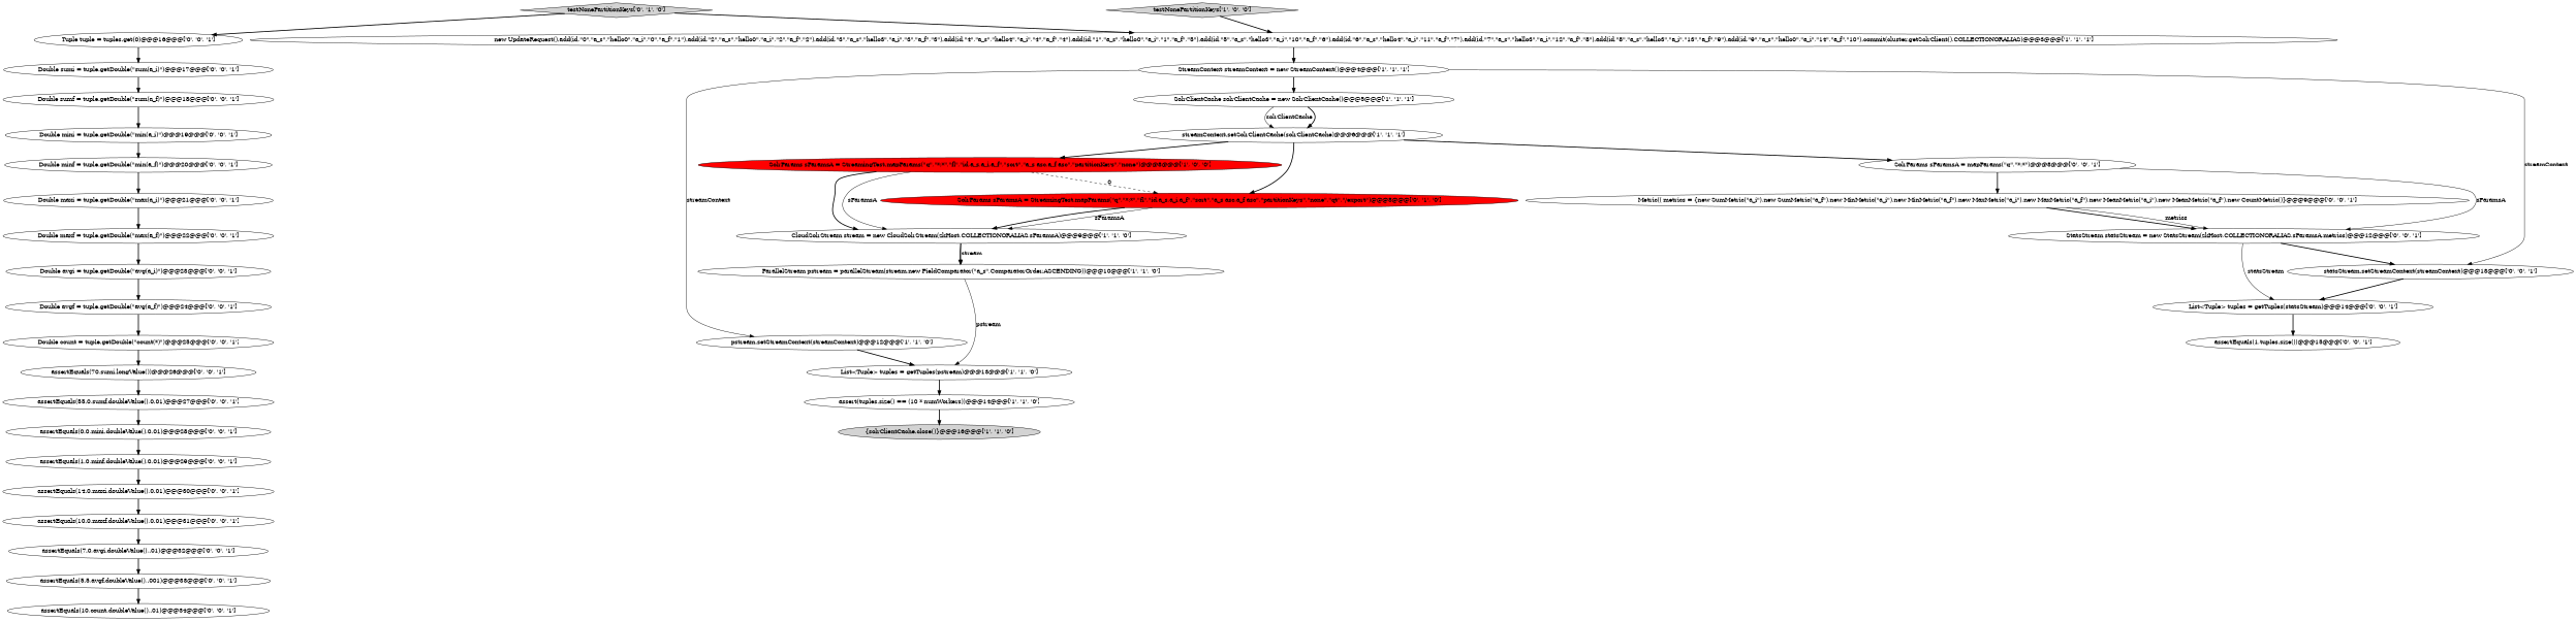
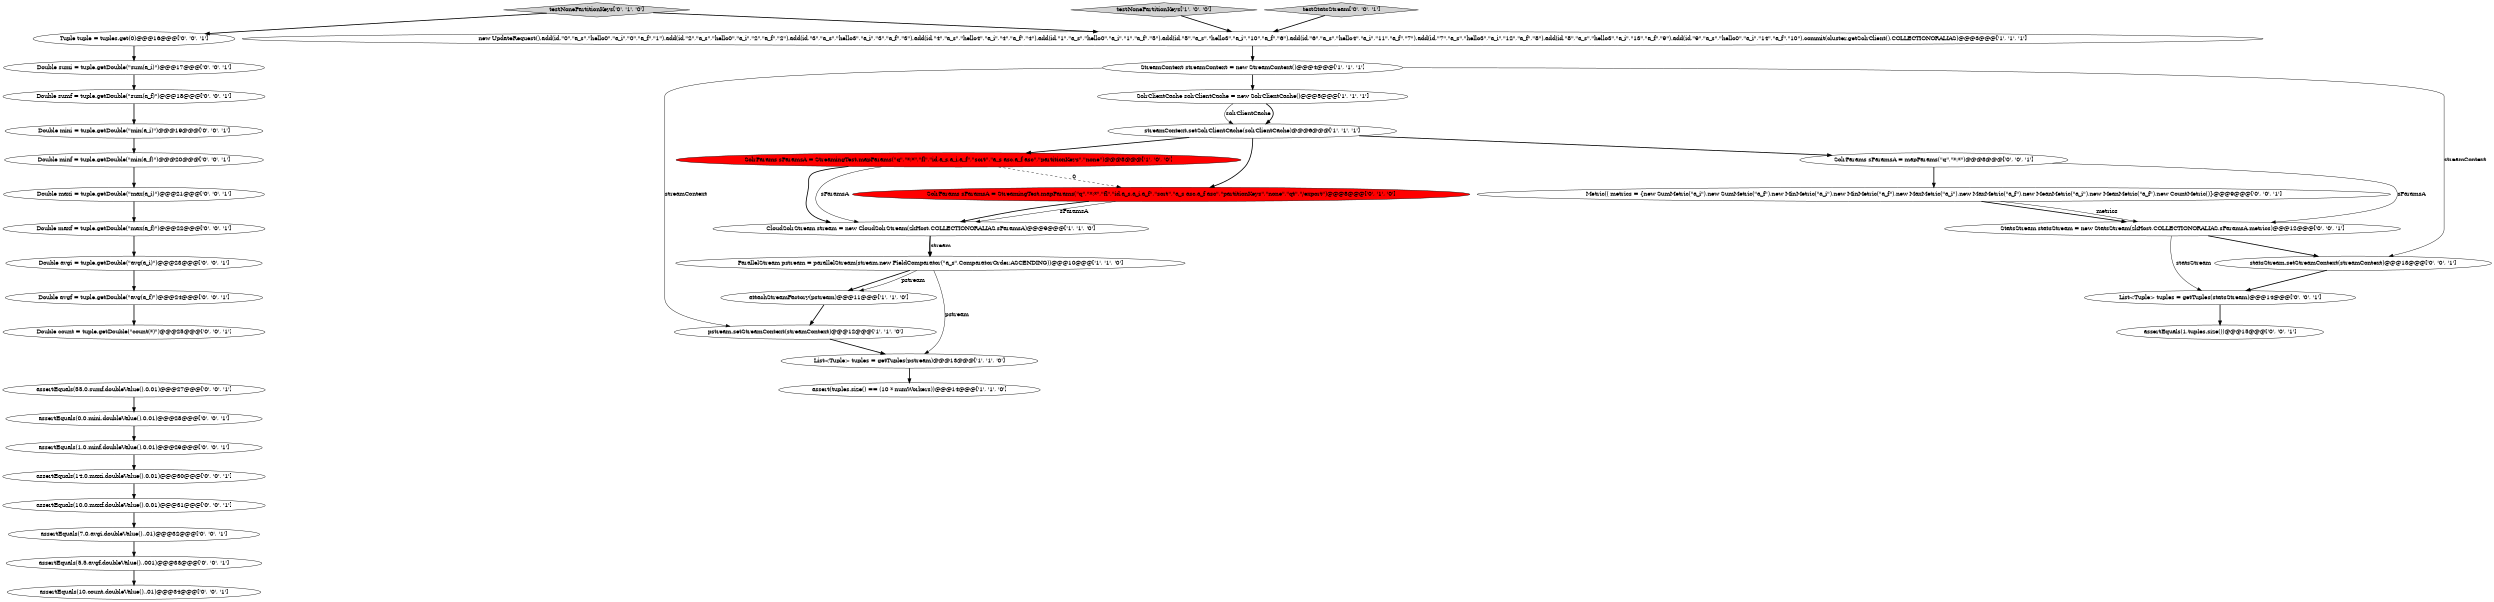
  digraph {
    node [fillcolor=white shape=ellipse style=filled]
    edge [style=bold]
    n1 [label="Double maxi = tuple.getDouble(\"max(a_i)\")@@@21@@@['0', '0', '1']"]
    n2 [label="Double maxf = tuple.getDouble(\"max(a_f)\")@@@22@@@['0', '0', '1']"]
    n3 [label="Double avgi = tuple.getDouble(\"avg(a_i)\")@@@23@@@['0', '0', '1']"]
    n4 [label="Metric(( metrics = {new SumMetric(\"a_i\"),new SumMetric(\"a_f\"),new MinMetric(\"a_i\"),new MinMetric(\"a_f\"),new MaxMetric(\"a_i\"),new MaxMetric(\"a_f\"),new MeanMetric(\"a_i\"),new MeanMetric(\"a_f\"),new CountMetric()}@@@9@@@['0', '0', '1']"]
    n5 [label="StatsStream statsStream = new StatsStream(zkHost,COLLECTIONORALIAS,sParamsA,metrics)@@@12@@@['0', '0', '1']"]
    n6 [label="List<Tuple> tuples = getTuples(statsStream)@@@14@@@['0', '0', '1']"]
    n7 [label="statsStream.setStreamContext(streamContext)@@@13@@@['0', '0', '1']"]
    n8 [label="assertEquals(55.0,sumf.doubleValue(),0.01)@@@27@@@['0', '0', '1']"]
    n9 [label="assertEquals(0.0,mini.doubleValue(),0.01)@@@28@@@['0', '0', '1']"]
    n10 [label="assertEquals(1.0,minf.doubleValue(),0.01)@@@29@@@['0', '0', '1']"]
    n11 [label="assertEquals(14.0,maxi.doubleValue(),0.01)@@@30@@@['0', '0', '1']"]
    n12 [label="CloudSolrStream stream = new CloudSolrStream(zkHost,COLLECTIONORALIAS,sParamsA)@@@9@@@['1', '1', '0']"]
    n13 [label="ParallelStream pstream = parallelStream(stream,new FieldComparator(\"a_s\",ComparatorOrder.ASCENDING))@@@10@@@['1', '1', '0']"]
    n14 [label="List<Tuple> tuples = getTuples(pstream)@@@13@@@['1', '1', '0']"]
+   n15 [label="attachStreamFactory(pstream)@@@11@@@['1', '1', '0']"]
    n16 [label="assertEquals(5.5,avgf.doubleValue(),.001)@@@33@@@['0', '0', '1']"]
    n17 [label="assertEquals(10,count.doubleValue(),.01)@@@34@@@['0', '0', '1']"]
    n18 [fillcolor=lightgray label="testNonePartitionKeys['1', '0', '0']" shape=diamond]
    n19 [label="new UpdateRequest().add(id,\"0\",\"a_s\",\"hello0\",\"a_i\",\"0\",\"a_f\",\"1\").add(id,\"2\",\"a_s\",\"hello0\",\"a_i\",\"2\",\"a_f\",\"2\").add(id,\"3\",\"a_s\",\"hello3\",\"a_i\",\"3\",\"a_f\",\"3\").add(id,\"4\",\"a_s\",\"hello4\",\"a_i\",\"4\",\"a_f\",\"4\").add(id,\"1\",\"a_s\",\"hello0\",\"a_i\",\"1\",\"a_f\",\"5\").add(id,\"5\",\"a_s\",\"hello3\",\"a_i\",\"10\",\"a_f\",\"6\").add(id,\"6\",\"a_s\",\"hello4\",\"a_i\",\"11\",\"a_f\",\"7\").add(id,\"7\",\"a_s\",\"hello3\",\"a_i\",\"12\",\"a_f\",\"8\").add(id,\"8\",\"a_s\",\"hello3\",\"a_i\",\"13\",\"a_f\",\"9\").add(id,\"9\",\"a_s\",\"hello0\",\"a_i\",\"14\",\"a_f\",\"10\").commit(cluster.getSolrClient(),COLLECTIONORALIAS)@@@3@@@['1', '1', '1']"]
    n20 [label="StreamContext streamContext = new StreamContext()@@@4@@@['1', '1', '1']"]
+   n21 [fillcolor=lightgray label="testStatsStream['0', '0', '1']" shape=diamond]
    n22 [label="assertEquals(1,tuples.size())@@@15@@@['0', '0', '1']"]
    n23 [label="Tuple tuple = tuples.get(0)@@@16@@@['0', '0', '1']"]
    n24 [label="Double sumi = tuple.getDouble(\"sum(a_i)\")@@@17@@@['0', '0', '1']"]
    n25 [label="assertEquals(10.0,maxf.doubleValue(),0.01)@@@31@@@['0', '0', '1']"]
    n26 [label="streamContext.setSolrClientCache(solrClientCache)@@@6@@@['1', '1', '1']"]
    n27 [fillcolor=red label="SolrParams sParamsA = StreamingTest.mapParams(\"q\",\"*:*\",\"fl\",\"id,a_s,a_i,a_f\",\"sort\",\"a_s asc,a_f asc\",\"partitionKeys\",\"none\")@@@8@@@['1', '0', '0']"]
    n28 [label="SolrParams sParamsA = mapParams(\"q\",\"*:*\")@@@8@@@['0', '0', '1']"]
    n29 [fillcolor=red label="SolrParams sParamsA = StreamingTest.mapParams(\"q\",\"*:*\",\"fl\",\"id,a_s,a_i,a_f\",\"sort\",\"a_s asc,a_f asc\",\"partitionKeys\",\"none\",\"qt\",\"/export\")@@@8@@@['0', '1', '0']"]
    n30 [label="SolrClientCache solrClientCache = new SolrClientCache()@@@5@@@['1', '1', '1']"]
-   n31 [label="assertEquals(70,sumi.longValue())@@@26@@@['0', '0', '1']"]
    n32 [label="Double avgf = tuple.getDouble(\"avg(a_f)\")@@@24@@@['0', '0', '1']"]
    n33 [label="Double count = tuple.getDouble(\"count(*)\")@@@25@@@['0', '0', '1']"]
    n34 [label="pstream.setStreamContext(streamContext)@@@12@@@['1', '1', '0']"]
    n35 [label="assert(tuples.size() == (10 * numWorkers))@@@14@@@['1', '1', '0']"]
-   n36 [fillcolor=lightgray label="{solrClientCache.close()}@@@16@@@['1', '1', '0']"]
    n37 [fillcolor=lightgray label="testNonePartitionKeys['0', '1', '0']" shape=diamond]
    n38 [label="Double minf = tuple.getDouble(\"min(a_f)\")@@@20@@@['0', '0', '1']"]
    n39 [label="assertEquals(7.0,avgi.doubleValue(),.01)@@@32@@@['0', '0', '1']"]
    n40 [label="Double sumf = tuple.getDouble(\"sum(a_f)\")@@@18@@@['0', '0', '1']"]
    n41 [label="Double mini = tuple.getDouble(\"min(a_i)\")@@@19@@@['0', '0', '1']"]
    n1 -> n2
    n2 -> n3
    n3 -> n32
    n4 -> n5
    n4 -> n5 [label=metrics style=solid]
    n5 -> n6 [label=statsStream style=solid]
    n5 -> n7
    n6 -> n22
    n7 -> n6
    n8 -> n9
    n9 -> n10
    n10 -> n11
    n11 -> n25
    n12 -> n13 [label=stream style=solid]
    n12 -> n13
    n13 -> n14 [label=pstream style=solid]
+   n13 -> n15
+   n13 -> n15 [label=pstream style=solid]
    n14 -> n35
+   n15 -> n34
    n16 -> n17
    n18 -> n19
    n19 -> n20
    n20 -> n7 [label=streamContext style=solid]
    n20 -> n30
    n20 -> n34 [label=streamContext style=solid]
+   n21 -> n19
    n23 -> n24
    n24 -> n40
    n25 -> n39
    n26 -> n27
    n26 -> n28
    n26 -> n29
    n27 -> n12
    n27 -> n12 [label=sParamsA style=solid]
    n27 -> n29 [label=0 style=dashed]
    n28 -> n4
    n28 -> n5 [label=sParamsA style=solid]
    n29 -> n12 [label=sParamsA style=solid]
    n29 -> n12
    n30 -> n26
    n30 -> n26 [label=solrClientCache style=solid]
-   n31 -> n8
    n32 -> n33
-   n33 -> n31
    n34 -> n14
-   n35 -> n36
    n37 -> n19
    n37 -> n23
    n38 -> n1
    n39 -> n16
    n40 -> n41
    n41 -> n38
  }
